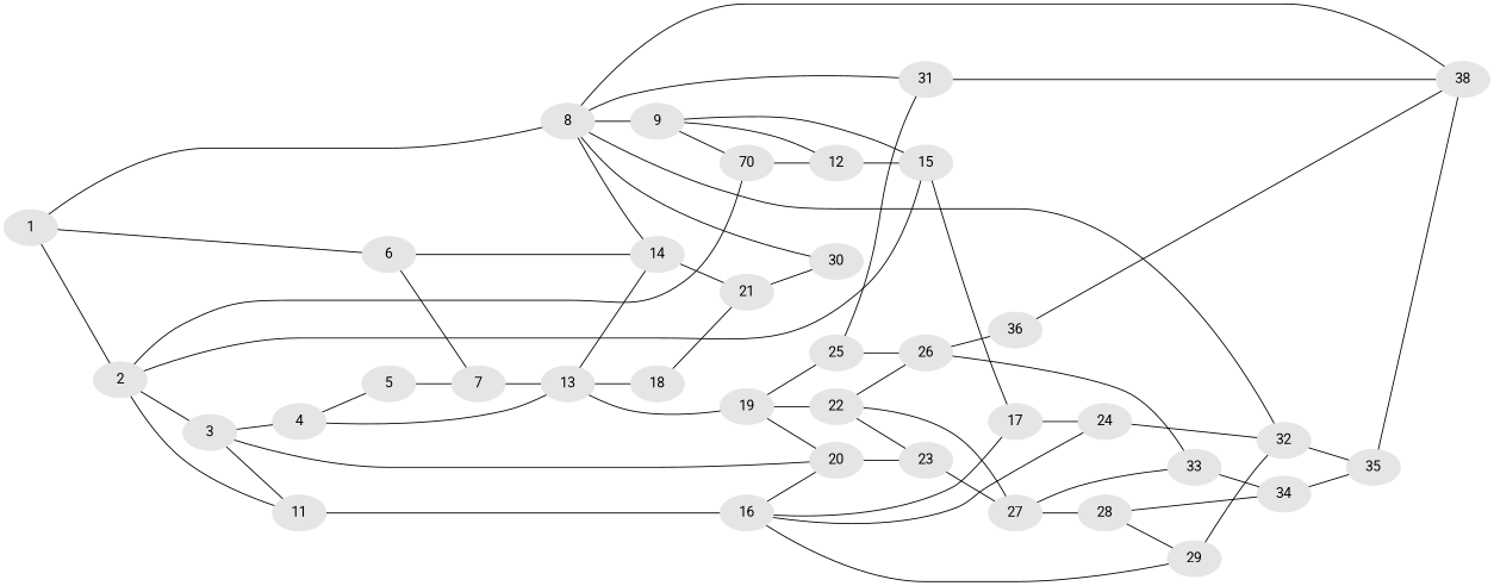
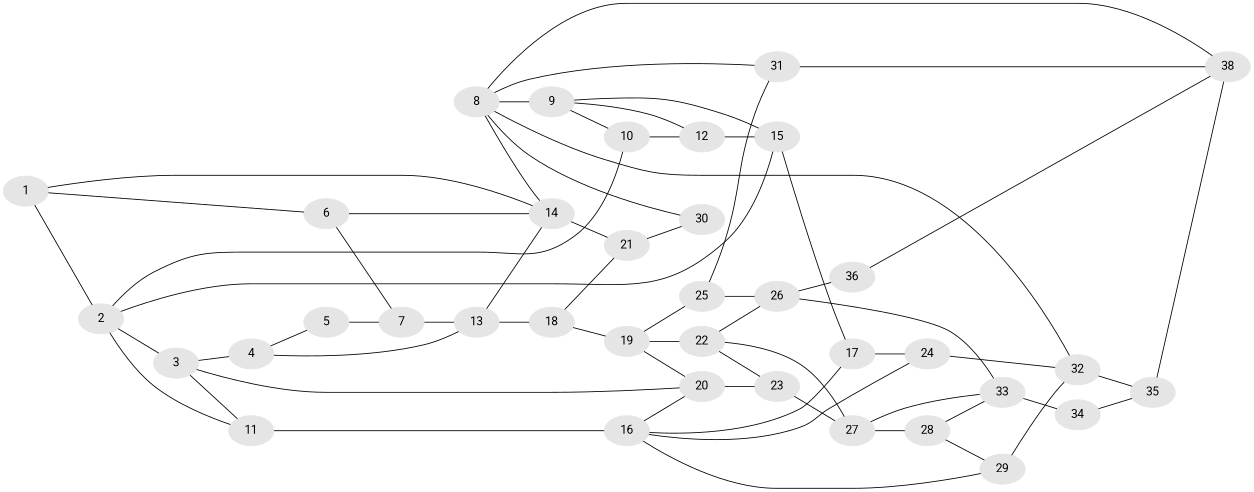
  graph {
    fontname=Roboto
    rankdir=LR
    node [color=gray90 fontname=Roboto style=filled]
    edge [fontname=Roboto weight=1.0]
    1
    2
    6
    8
    3
-   10 [label=70]
+   10
    11
    15
    7
    14
    9
    30
    31
    32
    38
    4
    20
    12
    16
    17
    5
    13
    23
    18
    21
    35
    24
    29
    19
    22
    25
    26
    27
    33
    36
    28
    34
    1 -- 2
    1 -- 6
-   1 -- 8
+   1 -- 14
    2 -- 3
    2 -- 10
    2 -- 11 [weight=2.0]
    2 -- 15
    6 -- 7 [weight=2.0]
    6 -- 14 [weight=2.0]
    8 -- 14
    8 -- 9 [weight=2.0]
    8 -- 30
    8 -- 31
    8 -- 32
    8 -- 38 [weight=2.0]
    3 -- 11
    3 -- 4 [weight=2.0]
    3 -- 20 [weight=2.0]
    10 -- 12 [weight=2.0]
    11 -- 16
    15 -- 17 [weight=2.0]
    7 -- 13 [weight=2.0]
    14 -- 21 [weight=2.0]
    9 -- 10
    9 -- 15
    9 -- 12
    31 -- 38
    32 -- 35
    4 -- 5
    4 -- 13
    20 -- 23
    12 -- 15
    16 -- 20
    16 -- 17
    16 -- 24
    16 -- 29
    17 -- 24 [weight=3.0]
    5 -- 7 [weight=2.0]
    13 -- 14
    13 -- 18
    23 -- 27
    18 -- 21 [weight=2.0]
-   13 -- 19 [weight=2.0]
+   18 -- 19 [weight=2.0]
    21 -- 30 [weight=2.0]
    35 -- 38
    24 -- 32
    29 -- 32 [weight=2.0]
    19 -- 20
    19 -- 22
    19 -- 25
    22 -- 23
    22 -- 26
    22 -- 27
    25 -- 31
    25 -- 26 [weight=2.0]
    26 -- 33
    26 -- 36 [weight=2.0]
    27 -- 33 [weight=3.0]
    27 -- 28
    33 -- 34
    36 -- 38
    28 -- 29
-   28 -- 34 [weight=2.0]
+   28 -- 33 [weight=2.0]
    34 -- 35 [weight=2.0]
  }
